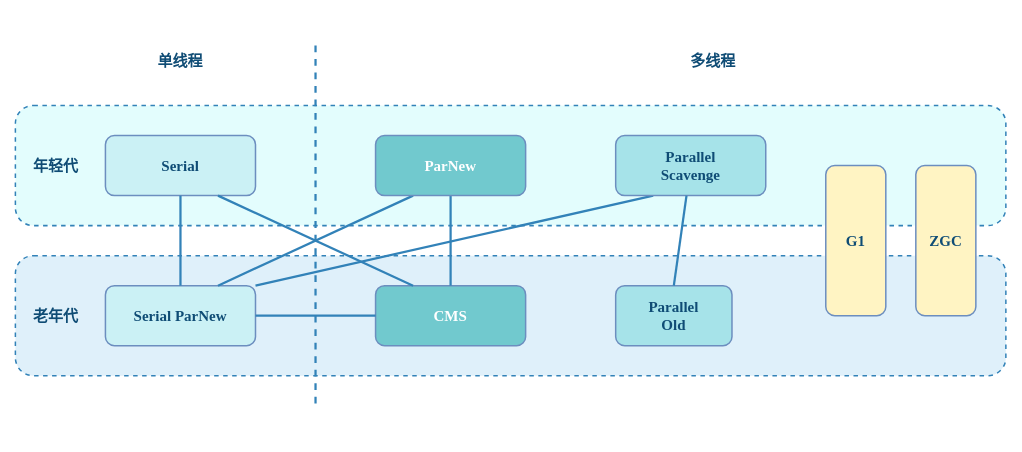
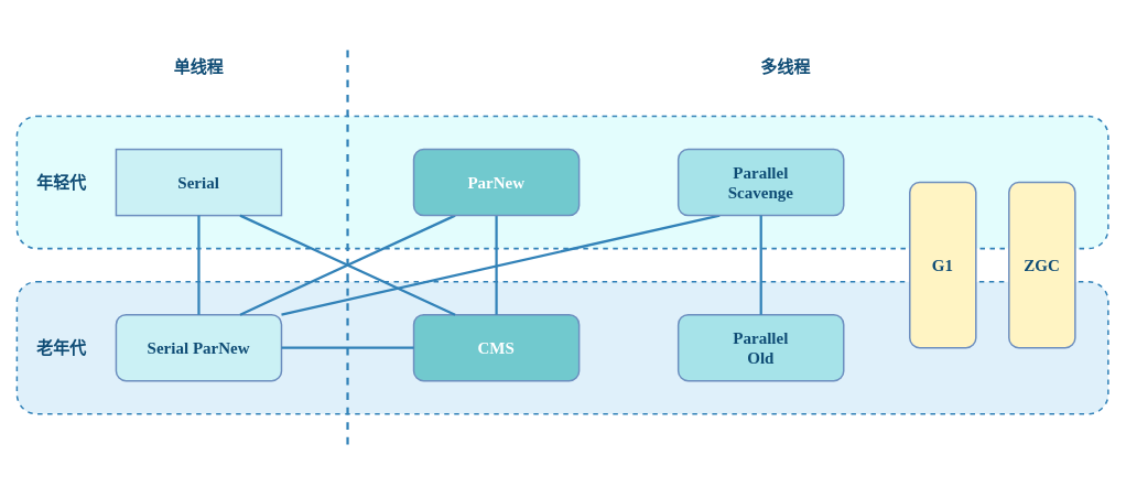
  <mxCell id="0" />
  <mxCell id="1" parent="0" />
  <mxCell id="2" value="" style="rounded=1;whiteSpace=wrap;html=1;fontFamily=Comic Sans MS;fontSize=11;fontColor=#0F4C75;strokeWidth=2;strokeColor=#3282B8;dashed=1;fillColor=#DFF0FA;" parent="1" vertex="1"><mxGeometry x="20" y="340" width="1320" height="160" as="geometry" /></mxCell>
  <mxCell id="3" value="" style="rounded=1;whiteSpace=wrap;html=1;fontFamily=Comic Sans MS;fontSize=11;fontColor=#0F4C75;strokeWidth=2;strokeColor=#3282B8;dashed=1;fillColor=#E3FDFD;" parent="1" vertex="1"><mxGeometry x="20" y="140" width="1320" height="160" as="geometry" /></mxCell>
- <mxCell id="4" value="&lt;div style=&quot;border-color: var(--border-color); font-size: 20px;&quot;&gt;&lt;div style=&quot;border-color: var(--border-color); font-size: 20px;&quot;&gt;Serial&lt;/div&gt;&lt;/div&gt;" style="rounded=1;whiteSpace=wrap;html=1;fillColor=#CBF1F5;strokeColor=#6c8ebf;container=0;shadow=0;fontSize=20;verticalAlign=middle;fontFamily=Comic Sans MS;strokeWidth=2;fontStyle=1;fontColor=#0F4C75;" parent="1" vertex="1"><mxGeometry x="140" y="180" width="200" height="80" as="geometry" /></mxCell>
+ <mxCell id="4" value="&lt;div style=&quot;border-color: var(--border-color); font-size: 20px;&quot;&gt;&lt;div style=&quot;border-color: var(--border-color); font-size: 20px;&quot;&gt;Serial&lt;/div&gt;&lt;/div&gt;" style="whiteSpace=wrap;html=1;fillColor=#CBF1F5;strokeColor=#6c8ebf;container=0;shadow=0;fontSize=20;verticalAlign=middle;fontFamily=Comic Sans MS;strokeWidth=2;fontStyle=1;fontColor=#0F4C75;rounded=0;" parent="1" vertex="1"><mxGeometry x="140" y="180" width="200" height="80" as="geometry" /></mxCell>
  <mxCell id="5" value="&lt;div style=&quot;border-color: var(--border-color); font-size: 20px;&quot;&gt;&lt;div style=&quot;border-color: var(--border-color); font-size: 20px;&quot;&gt;Serial ParNew&lt;/div&gt;&lt;/div&gt;" style="rounded=1;whiteSpace=wrap;html=1;fillColor=#CBF1F5;strokeColor=#6c8ebf;container=0;shadow=0;fontSize=20;verticalAlign=middle;fontFamily=Comic Sans MS;strokeWidth=2;fontStyle=1;fontColor=#0F4C75;" parent="1" vertex="1"><mxGeometry x="140" y="380" width="200" height="80" as="geometry" /></mxCell>
  <mxCell id="6" style="edgeStyle=none;shape=connector;rounded=1;orthogonalLoop=1;jettySize=auto;html=1;labelBackgroundColor=default;strokeColor=#3282B8;strokeWidth=3;align=center;verticalAlign=middle;fontFamily=Comic Sans MS;fontSize=11;fontColor=#0F4C75;endArrow=none;endFill=0;exitX=0.5;exitY=1;exitDx=0;exitDy=0;entryX=0.5;entryY=0;entryDx=0;entryDy=0;" parent="1" source="4" target="5" edge="1"><mxGeometry relative="1" as="geometry" /></mxCell>
  <mxCell id="7" value="&lt;div style=&quot;border-color: var(--border-color); font-size: 20px;&quot;&gt;&lt;div style=&quot;border-color: var(--border-color); font-size: 20px;&quot;&gt;CMS&lt;/div&gt;&lt;/div&gt;" style="rounded=1;whiteSpace=wrap;html=1;fillColor=#71C9CE;strokeColor=#6c8ebf;container=0;shadow=0;fontSize=20;verticalAlign=middle;fontFamily=Comic Sans MS;strokeWidth=2;fontStyle=1;fontColor=#FFFFFF;" parent="1" vertex="1"><mxGeometry x="500" y="380" width="200" height="80" as="geometry" /></mxCell>
  <mxCell id="8" style="edgeStyle=none;shape=connector;rounded=1;orthogonalLoop=1;jettySize=auto;html=1;entryX=0.25;entryY=0;entryDx=0;entryDy=0;labelBackgroundColor=default;strokeColor=#3282B8;strokeWidth=3;align=center;verticalAlign=middle;fontFamily=Comic Sans MS;fontSize=11;fontColor=#0F4C75;endArrow=none;endFill=0;exitX=0.75;exitY=1;exitDx=0;exitDy=0;" parent="1" source="4" target="7" edge="1"><mxGeometry relative="1" as="geometry" /></mxCell>
  <mxCell id="9" style="edgeStyle=none;shape=connector;rounded=1;orthogonalLoop=1;jettySize=auto;html=1;entryX=0;entryY=0.5;entryDx=0;entryDy=0;labelBackgroundColor=default;strokeColor=#3282B8;strokeWidth=3;align=center;verticalAlign=middle;fontFamily=Comic Sans MS;fontSize=11;fontColor=#0F4C75;endArrow=none;endFill=0;" parent="1" source="5" target="7" edge="1"><mxGeometry relative="1" as="geometry" /></mxCell>
  <mxCell id="10" style="edgeStyle=none;shape=connector;rounded=1;orthogonalLoop=1;jettySize=auto;html=1;exitX=0.5;exitY=1;exitDx=0;exitDy=0;entryX=0.5;entryY=0;entryDx=0;entryDy=0;labelBackgroundColor=default;strokeColor=#3282B8;strokeWidth=3;align=center;verticalAlign=middle;fontFamily=Comic Sans MS;fontSize=11;fontColor=#0F4C75;endArrow=none;endFill=0;" parent="1" source="12" target="7" edge="1"><mxGeometry relative="1" as="geometry" /></mxCell>
  <mxCell id="11" style="edgeStyle=none;shape=connector;rounded=1;orthogonalLoop=1;jettySize=auto;html=1;labelBackgroundColor=default;strokeColor=#3282B8;strokeWidth=3;align=center;verticalAlign=middle;fontFamily=Comic Sans MS;fontSize=11;fontColor=#0F4C75;endArrow=none;exitX=0.25;exitY=1;exitDx=0;exitDy=0;endFill=0;entryX=0.75;entryY=0;entryDx=0;entryDy=0;" parent="1" source="12" target="5" edge="1"><mxGeometry relative="1" as="geometry"><mxPoint x="240" y="380" as="targetPoint" /></mxGeometry></mxCell>
  <mxCell id="12" value="&lt;div style=&quot;border-color: var(--border-color); font-size: 20px;&quot;&gt;&lt;div style=&quot;border-color: var(--border-color); font-size: 20px;&quot;&gt;ParNew&lt;/div&gt;&lt;/div&gt;" style="rounded=1;whiteSpace=wrap;html=1;fillColor=#71C9CE;strokeColor=#6c8ebf;container=0;shadow=0;fontSize=20;verticalAlign=middle;fontFamily=Comic Sans MS;strokeWidth=2;fontStyle=1;fontColor=#FFFFFF;" parent="1" vertex="1"><mxGeometry x="500" y="180" width="200" height="80" as="geometry" /></mxCell>
  <mxCell id="13" style="edgeStyle=none;shape=connector;rounded=1;orthogonalLoop=1;jettySize=auto;html=1;exitX=0.25;exitY=1;exitDx=0;exitDy=0;labelBackgroundColor=default;strokeColor=#3282B8;strokeWidth=3;align=center;verticalAlign=middle;fontFamily=Comic Sans MS;fontSize=11;fontColor=#0F4C75;endArrow=none;endFill=0;entryX=1;entryY=0;entryDx=0;entryDy=0;" parent="1" source="14" target="5" edge="1"><mxGeometry relative="1" as="geometry"><mxPoint x="570" y="420" as="targetPoint" /></mxGeometry></mxCell>
  <mxCell id="14" value="&lt;div style=&quot;border-color: var(--border-color); font-size: 20px;&quot;&gt;&lt;div style=&quot;border-color: var(--border-color); font-size: 20px;&quot;&gt;Parallel&lt;/div&gt;&lt;div style=&quot;border-color: var(--border-color); font-size: 20px;&quot;&gt;Scavenge&lt;/div&gt;&lt;/div&gt;" style="rounded=1;whiteSpace=wrap;html=1;fillColor=#A6E3E9;strokeColor=#6c8ebf;container=0;shadow=0;fontSize=20;verticalAlign=middle;fontFamily=Comic Sans MS;strokeWidth=2;fontStyle=1;fontColor=#0F4C75;" parent="1" vertex="1"><mxGeometry x="820" y="180" width="200" height="80" as="geometry" /></mxCell>
- <mxCell id="15" value="&lt;div style=&quot;border-color: var(--border-color); font-size: 20px;&quot;&gt;&lt;div style=&quot;border-color: var(--border-color); font-size: 20px;&quot;&gt;Parallel&lt;/div&gt;&lt;div style=&quot;border-color: var(--border-color); font-size: 20px;&quot;&gt;Old&lt;/div&gt;&lt;/div&gt;" style="rounded=1;whiteSpace=wrap;html=1;fillColor=#A6E3E9;strokeColor=#6c8ebf;container=0;shadow=0;fontSize=20;verticalAlign=middle;fontFamily=Comic Sans MS;strokeWidth=2;fontStyle=1;fontColor=#0F4C75;" parent="1" vertex="1"><mxGeometry x="820" y="380" width="155" height="80" as="geometry" /></mxCell>
+ <mxCell id="15" value="&lt;div style=&quot;border-color: var(--border-color); font-size: 20px;&quot;&gt;&lt;div style=&quot;border-color: var(--border-color); font-size: 20px;&quot;&gt;Parallel&lt;/div&gt;&lt;div style=&quot;border-color: var(--border-color); font-size: 20px;&quot;&gt;Old&lt;/div&gt;&lt;/div&gt;" style="rounded=1;whiteSpace=wrap;html=1;fillColor=#A6E3E9;strokeColor=#6c8ebf;container=0;shadow=0;fontSize=20;verticalAlign=middle;fontFamily=Comic Sans MS;strokeWidth=2;fontStyle=1;fontColor=#0F4C75;" parent="1" vertex="1"><mxGeometry x="820" y="380" width="200" height="80" as="geometry" /></mxCell>
  <mxCell id="16" style="edgeStyle=none;shape=connector;rounded=1;orthogonalLoop=1;jettySize=auto;html=1;entryX=0.5;entryY=0;entryDx=0;entryDy=0;labelBackgroundColor=default;strokeColor=#3282B8;strokeWidth=3;align=center;verticalAlign=middle;fontFamily=Comic Sans MS;fontSize=11;fontColor=#0F4C75;endArrow=none;endFill=0;" parent="1" source="14" target="15" edge="1"><mxGeometry relative="1" as="geometry" /></mxCell>
  <mxCell id="17" value="&lt;div style=&quot;border-color: var(--border-color); font-size: 20px;&quot;&gt;&lt;div style=&quot;border-color: var(--border-color); font-size: 20px;&quot;&gt;G1&lt;/div&gt;&lt;/div&gt;" style="rounded=1;whiteSpace=wrap;html=1;fillColor=#FFF4C3;strokeColor=#6c8ebf;container=0;shadow=0;fontSize=20;verticalAlign=middle;fontFamily=Comic Sans MS;strokeWidth=2;fontStyle=1;fontColor=#0F4C75;" parent="1" vertex="1"><mxGeometry x="1100" y="220" width="80" height="200" as="geometry" /></mxCell>
  <mxCell id="18" value="&lt;div style=&quot;border-color: var(--border-color); font-size: 20px;&quot;&gt;&lt;div style=&quot;border-color: var(--border-color); font-size: 20px;&quot;&gt;老年代&lt;/div&gt;&lt;/div&gt;" style="rounded=1;whiteSpace=wrap;html=1;fillColor=none;strokeColor=none;container=0;shadow=0;fontSize=20;verticalAlign=middle;fontFamily=Comic Sans MS;strokeWidth=2;fontStyle=1;fontColor=#0F4C75;" parent="1" vertex="1"><mxGeometry x="34" y="400" width="80" height="40" as="geometry" /></mxCell>
  <mxCell id="19" value="&lt;div style=&quot;border-color: var(--border-color); font-size: 20px;&quot;&gt;&lt;div style=&quot;border-color: var(--border-color); font-size: 20px;&quot;&gt;年轻代&lt;/div&gt;&lt;/div&gt;" style="rounded=1;whiteSpace=wrap;html=1;fillColor=none;strokeColor=none;container=0;shadow=0;fontSize=20;verticalAlign=middle;fontFamily=Comic Sans MS;strokeWidth=2;fontStyle=1;fontColor=#0F4C75;" parent="1" vertex="1"><mxGeometry x="34" y="200" width="80" height="40" as="geometry" /></mxCell>
  <mxCell id="20" value="&lt;div style=&quot;border-color: var(--border-color); font-size: 20px;&quot;&gt;&lt;div style=&quot;border-color: var(--border-color); font-size: 20px;&quot;&gt;&lt;br&gt;&lt;/div&gt;&lt;/div&gt;" style="rounded=1;whiteSpace=wrap;html=1;fillColor=none;strokeColor=none;container=0;shadow=0;fontSize=20;verticalAlign=middle;fontFamily=Comic Sans MS;strokeWidth=2;fontStyle=1;fontColor=#0F4C75;" parent="1" vertex="1"><mxGeometry x="400" y="540" width="40" height="40" as="geometry" /></mxCell>
  <mxCell id="21" value="&lt;div style=&quot;border-color: var(--border-color); font-size: 20px;&quot;&gt;&lt;div style=&quot;border-color: var(--border-color); font-size: 20px;&quot;&gt;&lt;br&gt;&lt;/div&gt;&lt;/div&gt;" style="rounded=1;whiteSpace=wrap;html=1;fillColor=none;strokeColor=none;container=0;shadow=0;fontSize=20;verticalAlign=middle;fontFamily=Comic Sans MS;strokeWidth=2;fontStyle=1;fontColor=#0F4C75;" parent="1" vertex="1"><mxGeometry x="400" y="20" width="40" height="40" as="geometry" /></mxCell>
  <mxCell id="22" value="" style="edgeStyle=none;shape=connector;rounded=1;orthogonalLoop=1;jettySize=auto;html=1;labelBackgroundColor=default;strokeColor=#3282B8;strokeWidth=3;align=center;verticalAlign=middle;fontFamily=Comic Sans MS;fontSize=11;fontColor=#0F4C75;endArrow=none;endFill=0;exitX=0.5;exitY=1;exitDx=0;exitDy=0;entryX=0.5;entryY=0;entryDx=0;entryDy=0;dashed=1;" parent="1" source="21" target="20" edge="1"><mxGeometry relative="1" as="geometry"><mxPoint x="370" y="60" as="sourcePoint" /><mxPoint x="370" y="520" as="targetPoint" /></mxGeometry></mxCell>
  <mxCell id="23" value="&lt;div style=&quot;border-color: var(--border-color); font-size: 20px;&quot;&gt;&lt;div style=&quot;border-color: var(--border-color); font-size: 20px;&quot;&gt;单线程&lt;/div&gt;&lt;/div&gt;" style="rounded=1;whiteSpace=wrap;html=1;fillColor=none;strokeColor=none;container=0;shadow=0;fontSize=20;verticalAlign=middle;fontFamily=Comic Sans MS;strokeWidth=2;fontStyle=1;fontColor=#0F4C75;" parent="1" vertex="1"><mxGeometry x="200" y="60" width="80" height="40" as="geometry" /></mxCell>
  <mxCell id="24" value="&lt;div style=&quot;border-color: var(--border-color); font-size: 20px;&quot;&gt;&lt;div style=&quot;border-color: var(--border-color); font-size: 20px;&quot;&gt;多线程&lt;/div&gt;&lt;/div&gt;" style="rounded=1;whiteSpace=wrap;html=1;fillColor=none;strokeColor=none;container=0;shadow=0;fontSize=20;verticalAlign=middle;fontFamily=Comic Sans MS;strokeWidth=2;fontStyle=1;fontColor=#0F4C75;" parent="1" vertex="1"><mxGeometry x="910" y="60" width="80" height="40" as="geometry" /></mxCell>
  <mxCell id="25" value="&lt;div style=&quot;border-color: var(--border-color); font-size: 20px;&quot;&gt;&lt;div style=&quot;border-color: var(--border-color); font-size: 20px;&quot;&gt;ZGC&lt;/div&gt;&lt;/div&gt;" style="rounded=1;whiteSpace=wrap;html=1;fillColor=#FFF4C3;strokeColor=#6c8ebf;container=0;shadow=0;fontSize=20;verticalAlign=middle;fontFamily=Comic Sans MS;strokeWidth=2;fontStyle=1;fontColor=#0F4C75;" parent="1" vertex="1"><mxGeometry x="1220" y="220" width="80" height="200" as="geometry" /></mxCell>
